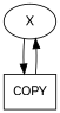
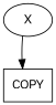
  digraph {
    rankdir=TB
    fontname="IBM Plex Sans"
    node [fontname="IBM Plex Sans"]
    edge [fontname="IBM Plex Sans"]
    X [shape=ellipse]
    n2 [label=COPY shape=box]
    X -> n2
-   n2 -> X
  }
